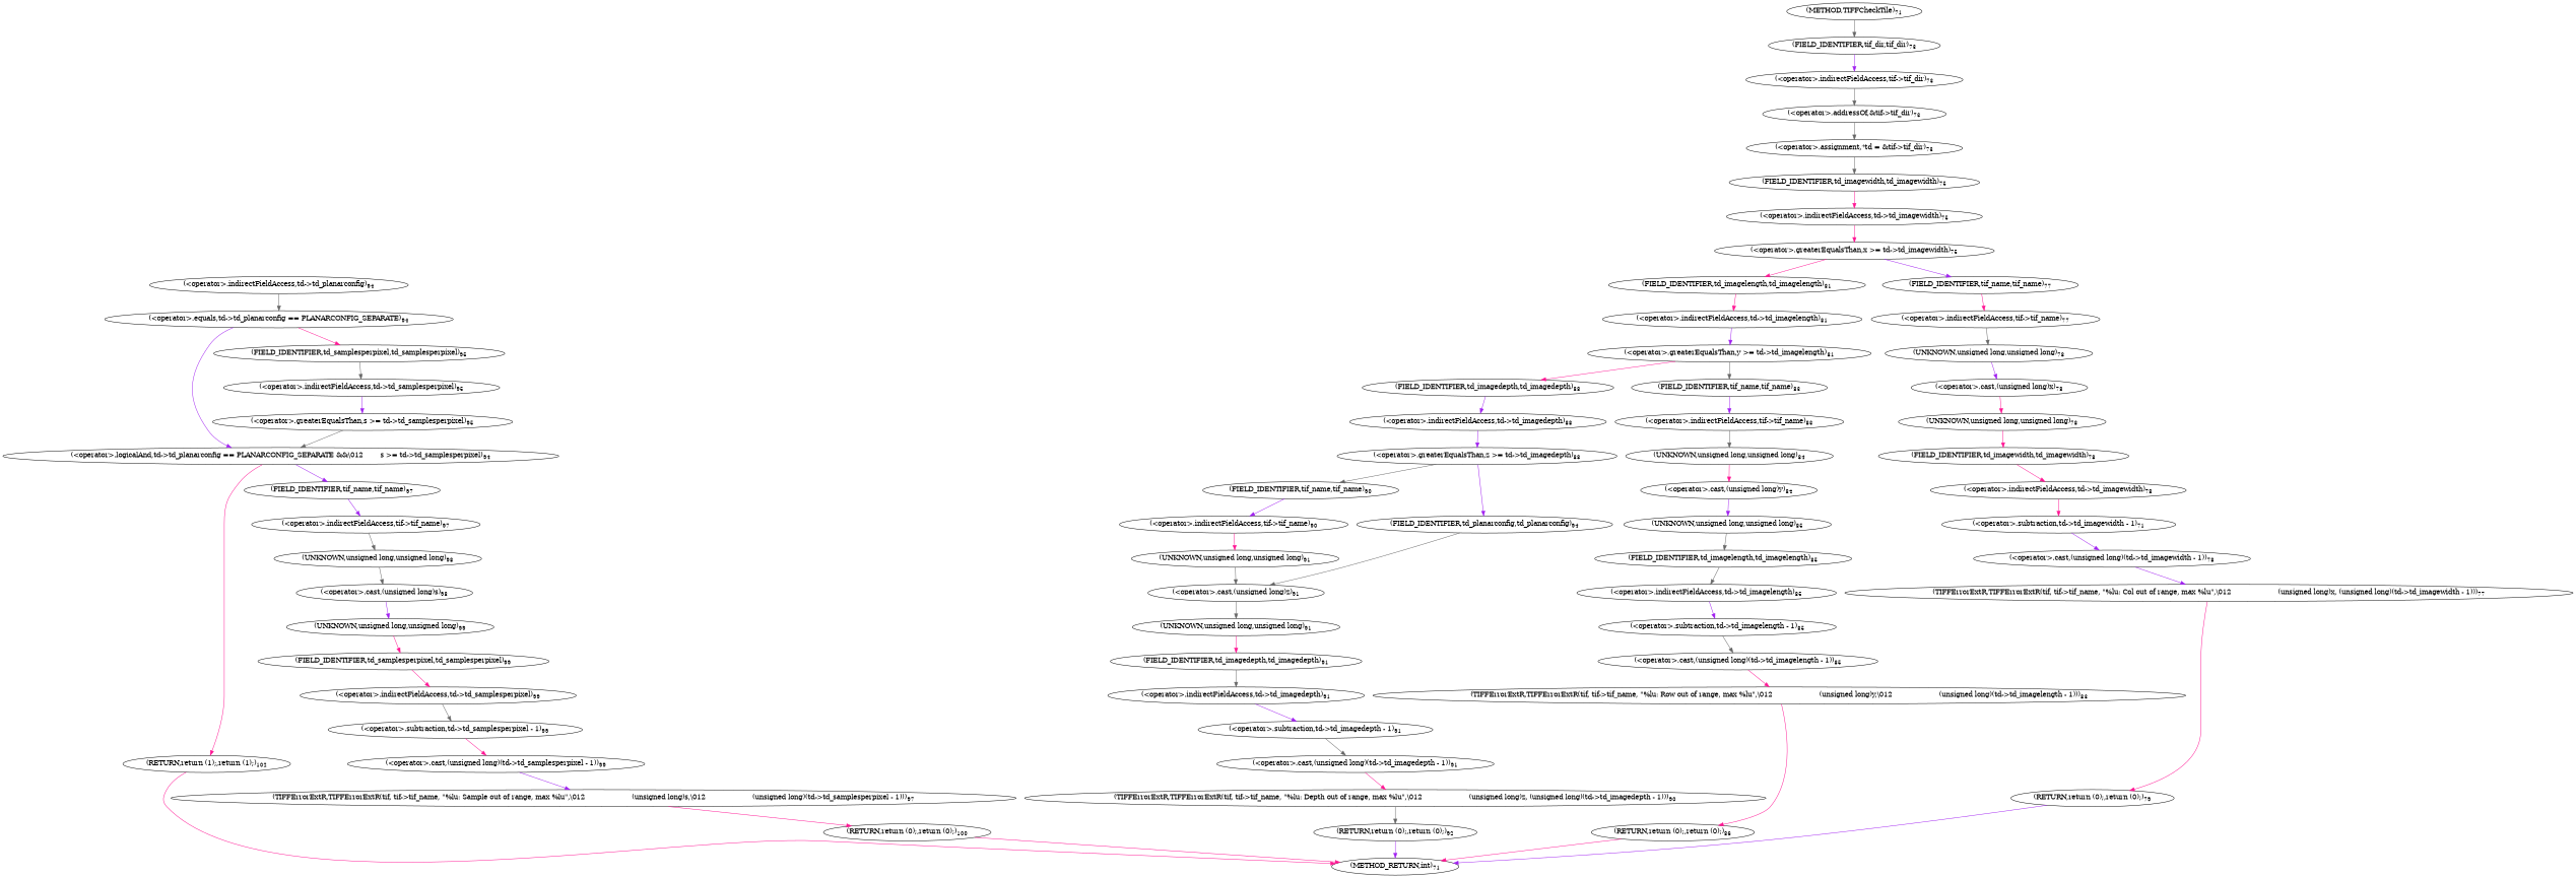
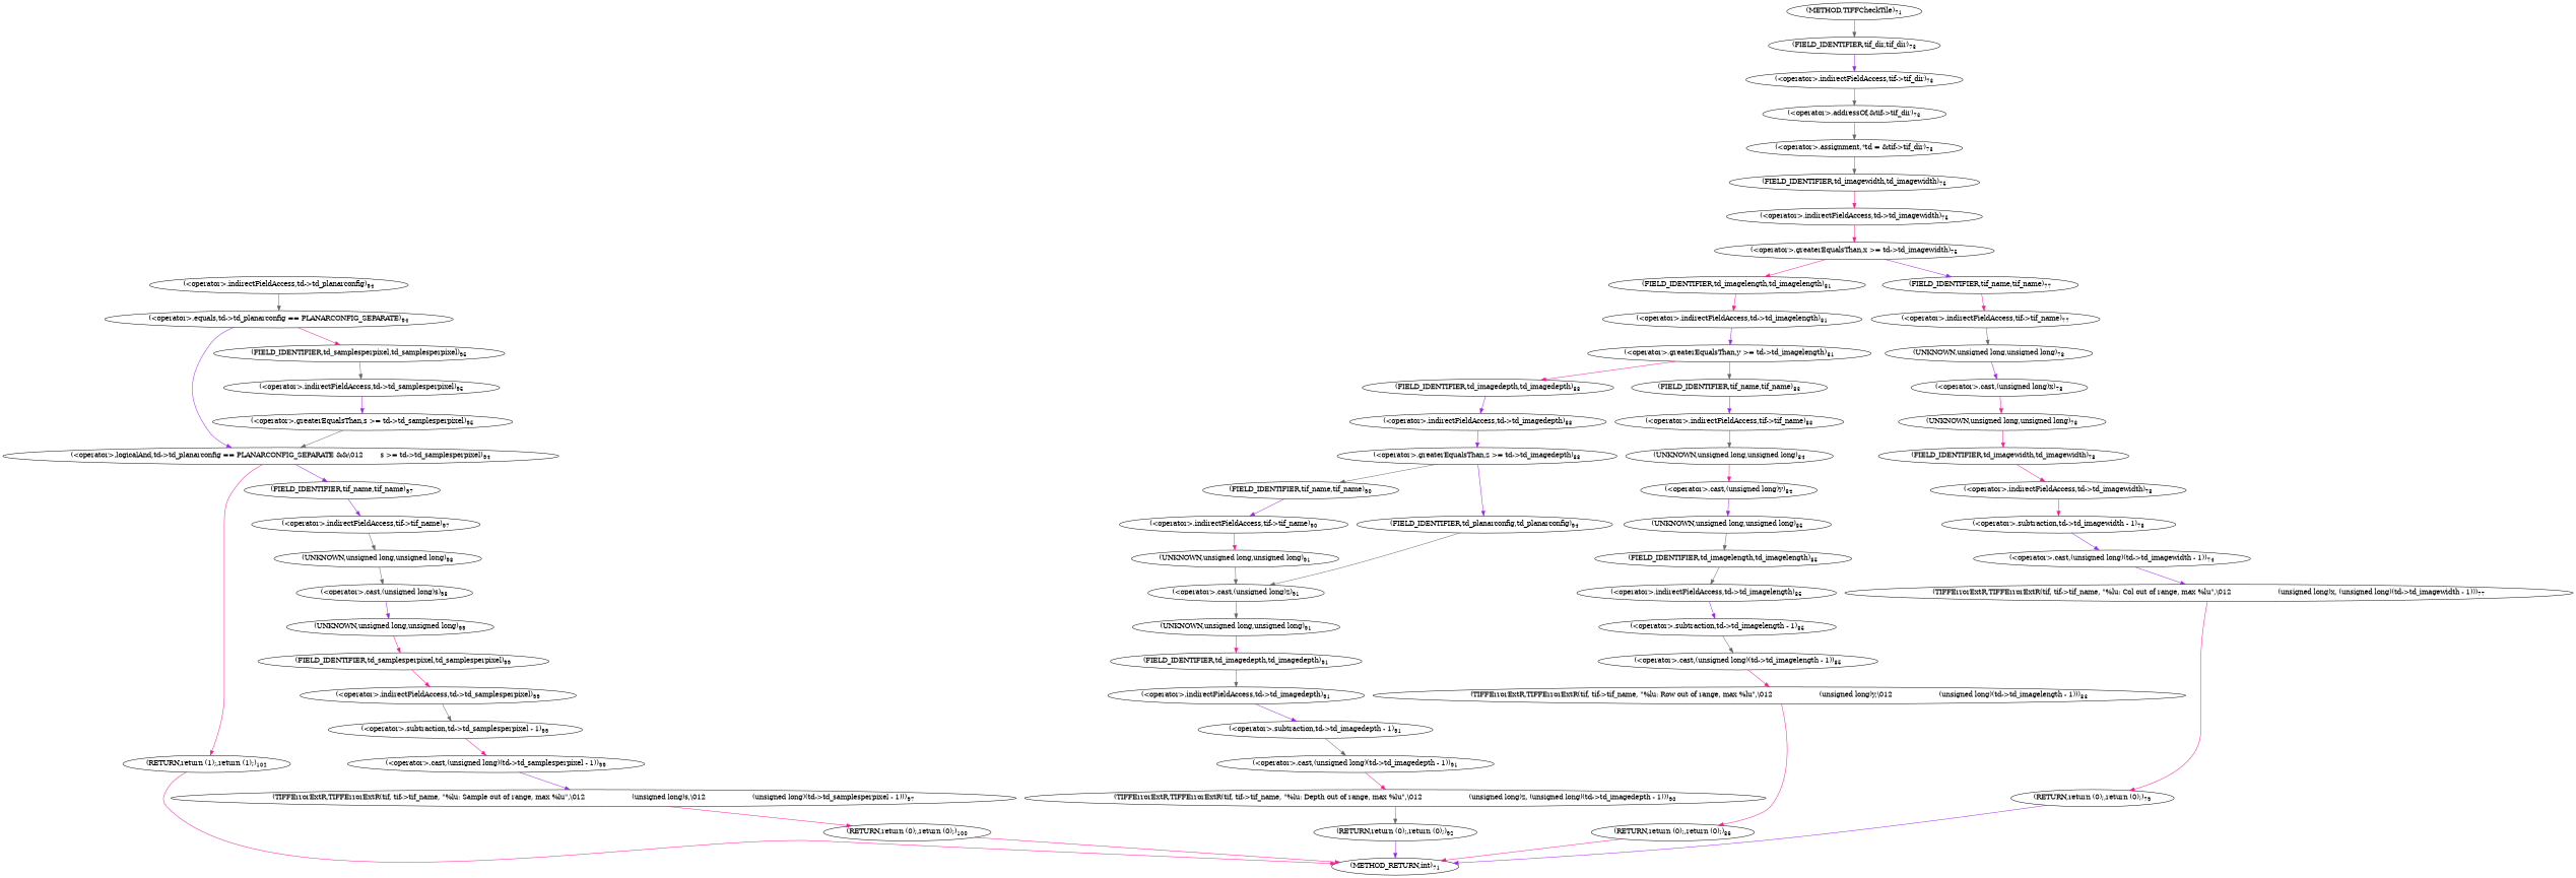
  digraph {
    edge [color=deeppink]
    n1 [label=<(&lt;operator&gt;.assignment,*td = &amp;tif-&gt;tif_dir)<SUB>73</SUB>>]
    n2 [label=<(FIELD_IDENTIFIER,td_imagewidth,td_imagewidth)<SUB>75</SUB>>]
    n3 [label=<(&lt;operator&gt;.indirectFieldAccess,td-&gt;td_imagewidth)<SUB>75</SUB>>]
    n4 [label=<(RETURN,return (1);,return (1);)<SUB>102</SUB>>]
    n5 [label=<(METHOD_RETURN,int)<SUB>71</SUB>>]
    n6 [label=<(&lt;operator&gt;.addressOf,&amp;tif-&gt;tif_dir)<SUB>73</SUB>>]
    n7 [label=<(&lt;operator&gt;.greaterEqualsThan,x &gt;= td-&gt;td_imagewidth)<SUB>75</SUB>>]
    n8 [label=<(FIELD_IDENTIFIER,td_imagelength,td_imagelength)<SUB>81</SUB>>]
    n9 [label=<(FIELD_IDENTIFIER,tif_name,tif_name)<SUB>77</SUB>>]
    n10 [label=<(&lt;operator&gt;.indirectFieldAccess,td-&gt;td_imagelength)<SUB>81</SUB>>]
    n11 [label=<(&lt;operator&gt;.indirectFieldAccess,tif-&gt;tif_name)<SUB>77</SUB>>]
    n12 [label=<(&lt;operator&gt;.greaterEqualsThan,y &gt;= td-&gt;td_imagelength)<SUB>81</SUB>>]
    n13 [label=<(FIELD_IDENTIFIER,td_imagedepth,td_imagedepth)<SUB>88</SUB>>]
    n14 [label=<(FIELD_IDENTIFIER,tif_name,tif_name)<SUB>83</SUB>>]
    n15 [label=<(&lt;operator&gt;.indirectFieldAccess,td-&gt;td_imagedepth)<SUB>88</SUB>>]
    n16 [label=<(&lt;operator&gt;.indirectFieldAccess,tif-&gt;tif_name)<SUB>83</SUB>>]
    n17 [label=<(&lt;operator&gt;.greaterEqualsThan,z &gt;= td-&gt;td_imagedepth)<SUB>88</SUB>>]
    n18 [label=<(FIELD_IDENTIFIER,tif_name,tif_name)<SUB>90</SUB>>]
    n19 [label=<(FIELD_IDENTIFIER,td_planarconfig,td_planarconfig)<SUB>94</SUB>>]
    n20 [label=<(&lt;operator&gt;.indirectFieldAccess,tif-&gt;tif_name)<SUB>90</SUB>>]
    n21 [label=<(&lt;operator&gt;.cast,(unsigned long)z)<SUB>91</SUB>>]
    n22 [label=<(&lt;operator&gt;.logicalAnd,td-&gt;td_planarconfig == PLANARCONFIG_SEPARATE &amp;&amp;\012        s &gt;= td-&gt;td_samplesperpixel)<SUB>94</SUB>>]
    n23 [label=<(FIELD_IDENTIFIER,tif_name,tif_name)<SUB>97</SUB>>]
    n24 [label=<(&lt;operator&gt;.indirectFieldAccess,tif-&gt;tif_name)<SUB>97</SUB>>]
    n25 [label=<(&lt;operator&gt;.indirectFieldAccess,tif-&gt;tif_dir)<SUB>73</SUB>>]
    n26 [label=<(TIFFErrorExtR,TIFFErrorExtR(tif, tif-&gt;tif_name, &quot;%lu: Col out of range, max %lu&quot;,\012                      (unsigned long)x, (unsigned long)(td-&gt;td_imagewidth - 1)))<SUB>77</SUB>>]
    n27 [label=<(RETURN,return (0);,return (0);)<SUB>79</SUB>>]
    n28 [label=<(TIFFErrorExtR,TIFFErrorExtR(tif, tif-&gt;tif_name, &quot;%lu: Row out of range, max %lu&quot;,\012                      (unsigned long)y,\012                      (unsigned long)(td-&gt;td_imagelength - 1)))<SUB>83</SUB>>]
    n29 [label=<(RETURN,return (0);,return (0);)<SUB>86</SUB>>]
    n30 [label=<(TIFFErrorExtR,TIFFErrorExtR(tif, tif-&gt;tif_name, &quot;%lu: Depth out of range, max %lu&quot;,\012                      (unsigned long)z, (unsigned long)(td-&gt;td_imagedepth - 1)))<SUB>90</SUB>>]
    n31 [label=<(RETURN,return (0);,return (0);)<SUB>92</SUB>>]
    n32 [label=<(&lt;operator&gt;.equals,td-&gt;td_planarconfig == PLANARCONFIG_SEPARATE)<SUB>94</SUB>>]
    n33 [label=<(FIELD_IDENTIFIER,td_samplesperpixel,td_samplesperpixel)<SUB>95</SUB>>]
    n34 [label=<(&lt;operator&gt;.indirectFieldAccess,td-&gt;td_samplesperpixel)<SUB>95</SUB>>]
    n35 [label=<(&lt;operator&gt;.greaterEqualsThan,s &gt;= td-&gt;td_samplesperpixel)<SUB>95</SUB>>]
    n36 [label=<(TIFFErrorExtR,TIFFErrorExtR(tif, tif-&gt;tif_name, &quot;%lu: Sample out of range, max %lu&quot;,\012                      (unsigned long)s,\012                      (unsigned long)(td-&gt;td_samplesperpixel - 1)))<SUB>97</SUB>>]
    n37 [label=<(RETURN,return (0);,return (0);)<SUB>100</SUB>>]
    n38 [label=<(FIELD_IDENTIFIER,tif_dir,tif_dir)<SUB>73</SUB>>]
    n39 [label=<(UNKNOWN,unsigned long,unsigned long)<SUB>78</SUB>>]
    n40 [label=<(&lt;operator&gt;.cast,(unsigned long)x)<SUB>78</SUB>>]
    n41 [label=<(UNKNOWN,unsigned long,unsigned long)<SUB>78</SUB>>]
    n42 [label=<(FIELD_IDENTIFIER,td_imagewidth,td_imagewidth)<SUB>78</SUB>>]
-   n43 [label=<(&lt;operator&gt;.cast,(unsigned long)(td-&gt;td_imagewidth - 1))<SUB>78</SUB>>]
+   n43 [label=<(&lt;operator&gt;.cast,(unsigned long)(td-&gt;td_imagewidth - 1))<SUB>74</SUB>>]
    n44 [label=<(UNKNOWN,unsigned long,unsigned long)<SUB>84</SUB>>]
    n45 [label=<(&lt;operator&gt;.cast,(unsigned long)y)<SUB>84</SUB>>]
    n46 [label=<(UNKNOWN,unsigned long,unsigned long)<SUB>85</SUB>>]
    n47 [label=<(FIELD_IDENTIFIER,td_imagelength,td_imagelength)<SUB>85</SUB>>]
    n48 [label=<(&lt;operator&gt;.cast,(unsigned long)(td-&gt;td_imagelength - 1))<SUB>85</SUB>>]
    n49 [label=<(UNKNOWN,unsigned long,unsigned long)<SUB>91</SUB>>]
    n50 [label=<(UNKNOWN,unsigned long,unsigned long)<SUB>91</SUB>>]
    n51 [label=<(FIELD_IDENTIFIER,td_imagedepth,td_imagedepth)<SUB>91</SUB>>]
    n52 [label=<(&lt;operator&gt;.cast,(unsigned long)(td-&gt;td_imagedepth - 1))<SUB>91</SUB>>]
    n53 [label=<(&lt;operator&gt;.indirectFieldAccess,td-&gt;td_planarconfig)<SUB>94</SUB>>]
    n54 [label=<(UNKNOWN,unsigned long,unsigned long)<SUB>98</SUB>>]
    n55 [label=<(&lt;operator&gt;.cast,(unsigned long)s)<SUB>98</SUB>>]
    n56 [label=<(UNKNOWN,unsigned long,unsigned long)<SUB>99</SUB>>]
    n57 [label=<(FIELD_IDENTIFIER,td_samplesperpixel,td_samplesperpixel)<SUB>99</SUB>>]
    n58 [label=<(&lt;operator&gt;.cast,(unsigned long)(td-&gt;td_samplesperpixel - 1))<SUB>99</SUB>>]
    n59 [label=<(&lt;operator&gt;.indirectFieldAccess,td-&gt;td_imagewidth)<SUB>78</SUB>>]
-   n60 [label=<(&lt;operator&gt;.subtraction,td-&gt;td_imagewidth - 1)<SUB>71</SUB>>]
+   n60 [label=<(&lt;operator&gt;.subtraction,td-&gt;td_imagewidth - 1)<SUB>78</SUB>>]
    n61 [label=<(&lt;operator&gt;.indirectFieldAccess,td-&gt;td_imagelength)<SUB>85</SUB>>]
    n62 [label=<(&lt;operator&gt;.subtraction,td-&gt;td_imagelength - 1)<SUB>85</SUB>>]
    n63 [label=<(&lt;operator&gt;.indirectFieldAccess,td-&gt;td_imagedepth)<SUB>91</SUB>>]
    n64 [label=<(&lt;operator&gt;.subtraction,td-&gt;td_imagedepth - 1)<SUB>91</SUB>>]
    n65 [label=<(&lt;operator&gt;.indirectFieldAccess,td-&gt;td_samplesperpixel)<SUB>99</SUB>>]
    n66 [label=<(&lt;operator&gt;.subtraction,td-&gt;td_samplesperpixel - 1)<SUB>99</SUB>>]
    n67 [label=<(METHOD,TIFFCheckTile)<SUB>71</SUB>>]
    n1 -> n2 [color=gray40]
    n2 -> n3
    n3 -> n7
    n4 -> n5
    n6 -> n1 [color=gray40]
    n7 -> n8
    n7 -> n9 [color=purple]
    n8 -> n10
    n9 -> n11
    n10 -> n12 [color=purple]
    n11 -> n39 [color=gray40]
    n12 -> n13
    n12 -> n14 [color=gray40]
    n13 -> n15 [color=purple]
    n14 -> n16 [color=purple]
    n15 -> n17 [color=purple]
    n16 -> n44 [color=gray40]
    n17 -> n18 [color=gray40]
    n17 -> n19 [color=purple]
    n18 -> n20 [color=purple]
    n19 -> n21 [color=gray40]
    n20 -> n49
    n21 -> n50 [color=gray40]
    n22 -> n4
    n22 -> n23 [color=purple]
    n23 -> n24 [color=purple]
    n24 -> n54 [color=gray40]
    n25 -> n6 [color=gray40]
    n26 -> n27
    n27 -> n5 [color=purple]
    n28 -> n29
    n29 -> n5
    n30 -> n31 [color=gray40]
    n31 -> n5 [color=purple]
    n32 -> n22 [color=purple]
    n32 -> n33
    n33 -> n34 [color=gray40]
    n34 -> n35 [color=purple]
    n35 -> n22 [color=gray40]
    n36 -> n37
    n37 -> n5
    n38 -> n25 [color=purple]
    n39 -> n40 [color=purple]
    n40 -> n41
    n41 -> n42
    n42 -> n59
    n43 -> n26 [color=purple]
    n44 -> n45
    n45 -> n46 [color=purple]
    n46 -> n47 [color=gray40]
    n47 -> n61 [color=gray40]
    n48 -> n28
    n49 -> n21 [color=gray40]
    n50 -> n51
    n51 -> n63 [color=gray40]
    n52 -> n30
    n53 -> n32 [color=gray40]
    n54 -> n55 [color=gray40]
    n55 -> n56 [color=purple]
    n56 -> n57
    n57 -> n65
    n58 -> n36 [color=purple]
    n59 -> n60
    n60 -> n43 [color=purple]
    n61 -> n62 [color=purple]
    n62 -> n48 [color=gray40]
    n63 -> n64 [color=purple]
    n64 -> n52 [color=gray40]
    n65 -> n66 [color=gray40]
    n66 -> n58
    n67 -> n38 [color=gray40]
  }
